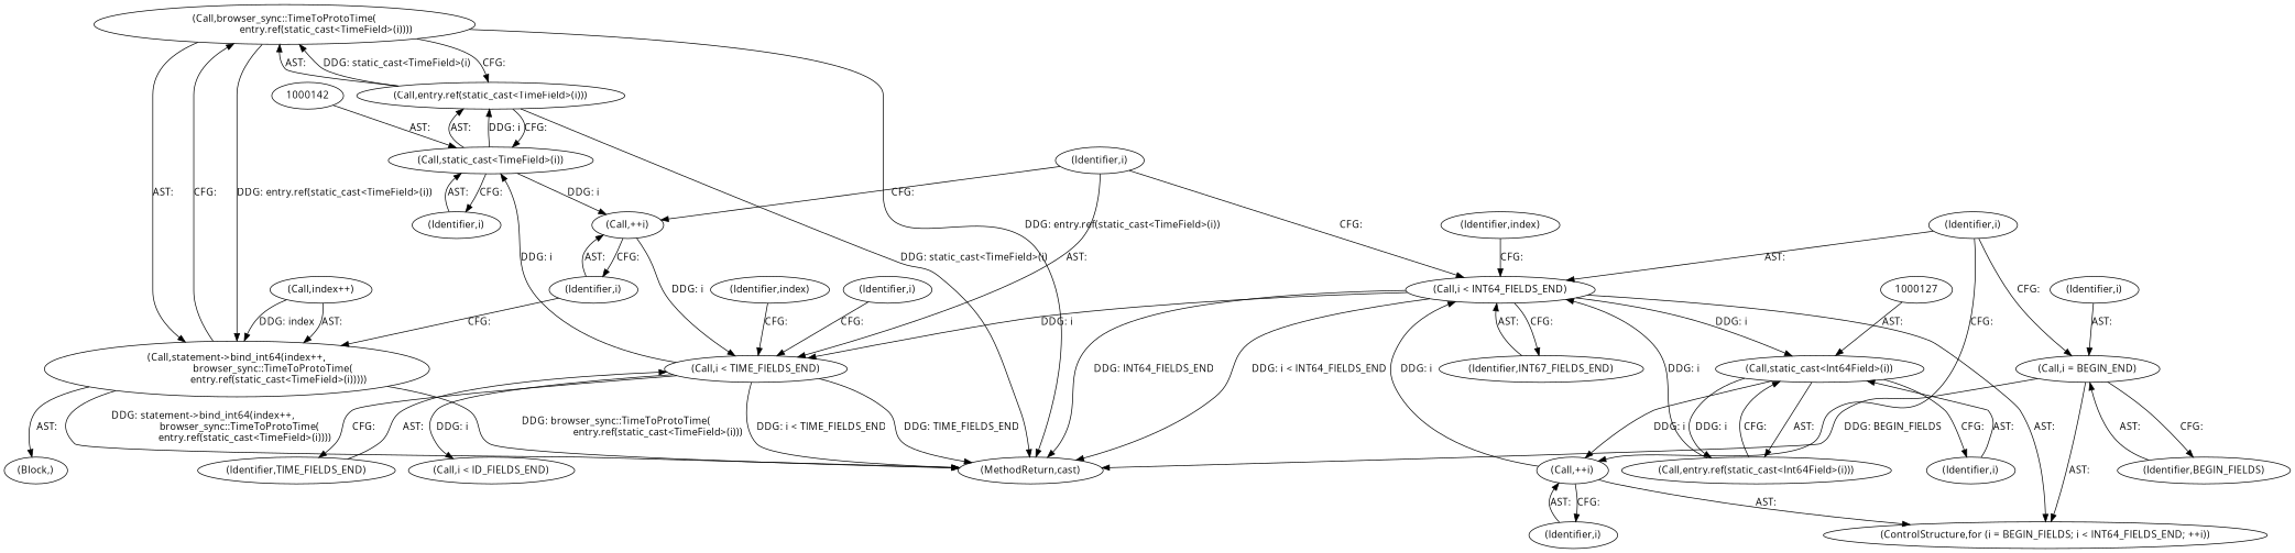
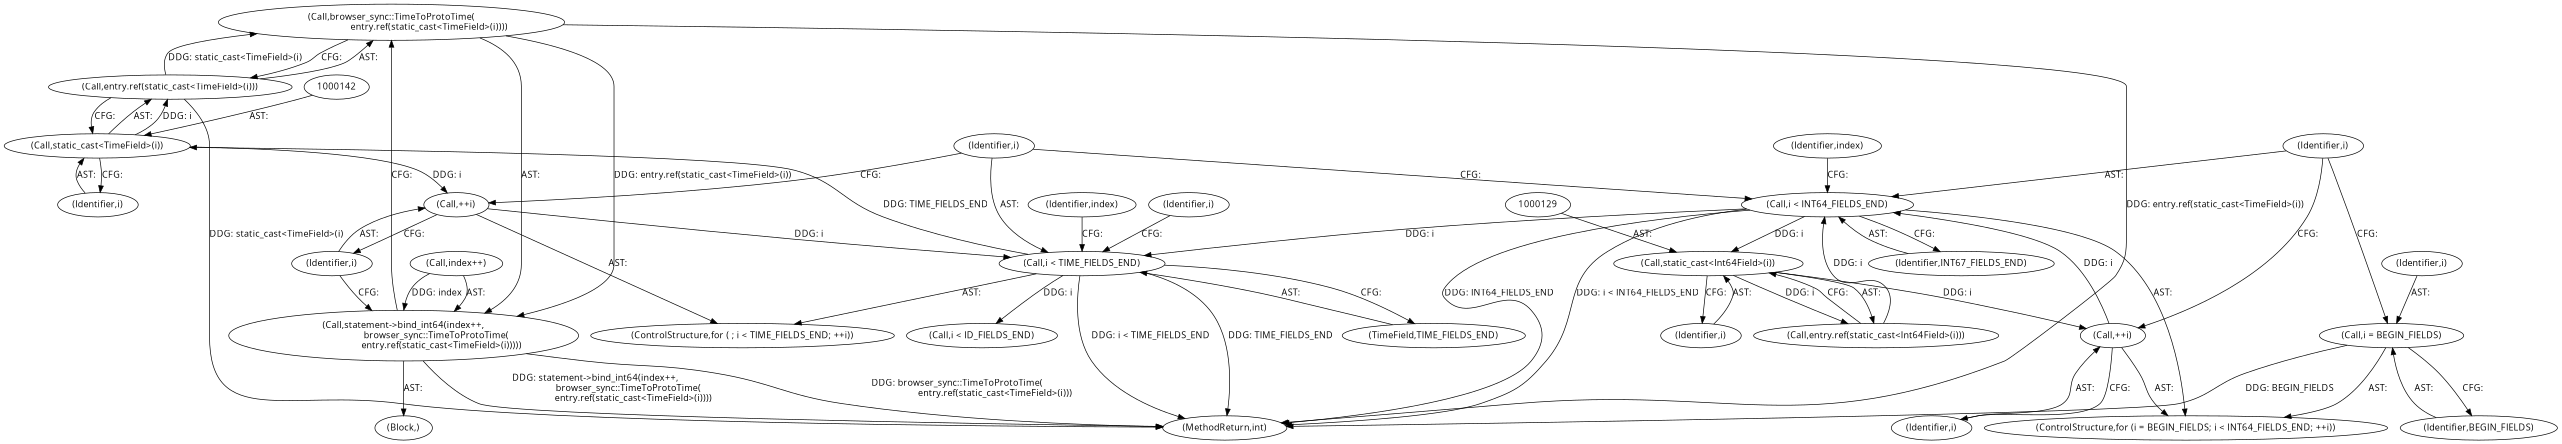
  digraph {
    fontname="Open Sans"
    node [fontname="Open Sans"]
    edge [fontname="Open Sans"]
    n1 [label="(Call,browser_sync::TimeToProtoTime(\n                              entry.ref(static_cast<TimeField>(i))))"]
    n2 [label="(Call,entry.ref(static_cast<TimeField>(i)))"]
    n3 [label="(Call,statement->bind_int64(index++,\n                          browser_sync::TimeToProtoTime(\n                              entry.ref(static_cast<TimeField>(i)))))"]
-   n4 [label="(MethodReturn,cast)"]
+   n4 [label="(MethodReturn,int)"]
    n5 [label="(Call,static_cast<TimeField>(i))"]
    n6 [label="(Block,)"]
    n7 [label="(Call,++i)"]
    n8 [label="(Identifier,i)"]
    n9 [label="(Call,i < TIME_FIELDS_END)"]
+   n10 [label="(ControlStructure,for ( ; i < TIME_FIELDS_END; ++i))"]
    n11 [label="(Identifier,i)"]
    n12 [label="(Call,i < ID_FIELDS_END)"]
-   n13 [label="(Identifier,TIME_FIELDS_END)"]
+   n13 [label="(TimeField,TIME_FIELDS_END)"]
    n14 [label="(Call,i < INT64_FIELDS_END)"]
    n15 [label="(Call,static_cast<Int64Field>(i))"]
    n16 [label="(Identifier,INT67_FIELDS_END)"]
    n17 [label="(ControlStructure,for (i = BEGIN_FIELDS; i < INT64_FIELDS_END; ++i))"]
    n18 [label="(Call,++i)"]
    n19 [label="(Call,entry.ref(static_cast<Int64Field>(i)))"]
    n20 [label="(Identifier,i)"]
-   n21 [label="(Call,i = BEGIN_END)"]
+   n21 [label="(Call,i = BEGIN_FIELDS)"]
    n22 [label="(Identifier,BEGIN_FIELDS)"]
    n23 [label="(Identifier,i)"]
    n24 [label="(Identifier,index)"]
    n25 [label="(Call,index++)"]
    n26 [label="(Identifier,i)"]
    n27 [label="(Identifier,index)"]
    n28 [label="(Identifier,i)"]
    n29 [label="(Identifier,i)"]
    n30 [label="(Identifier,i)"]
    1000142
-   1000127
+   1000127 [label=1000129]
    n1 -> n2 [label="CFG: "]
    n1 -> n3 [label="AST: "]
    n1 -> n3 [label="DDG: entry.ref(static_cast<TimeField>(i))"]
    n1 -> n4 [label="DDG: entry.ref(static_cast<TimeField>(i))"]
    n2 -> n1 [label="AST: "]
    n2 -> n1 [label="DDG: static_cast<TimeField>(i)"]
    n2 -> n4 [label="DDG: static_cast<TimeField>(i)"]
    n2 -> n5 [label="CFG: "]
    n3 -> n1 [label="CFG: "]
    n3 -> n4 [label="DDG: browser_sync::TimeToProtoTime(\n                              entry.ref(static_cast<TimeField>(i)))"]
    n3 -> n4 [label="DDG: statement->bind_int64(index++,\n                          browser_sync::TimeToProtoTime(\n                              entry.ref(static_cast<TimeField>(i))))"]
    n3 -> n6 [label="AST: "]
    n5 -> n2 [label="AST: "]
    n5 -> n2 [label="DDG: i"]
    n5 -> n7 [label="DDG: i"]
    n5 -> n8 [label="CFG: "]
    n7 -> n9 [label="DDG: i"]
+   n7 -> n10 [label="AST: "]
    n7 -> n11 [label="CFG: "]
    n8 -> n5 [label="AST: "]
    n9 -> n4 [label="DDG: i < TIME_FIELDS_END"]
    n9 -> n4 [label="DDG: TIME_FIELDS_END"]
-   n9 -> n5 [label="DDG: i"]
+   n9 -> n5 [label="DDG: TIME_FIELDS_END"]
+   n9 -> n10 [label="AST: "]
    n9 -> n12 [label="DDG: i"]
    n9 -> n13 [label="CFG: "]
    n11 -> n3 [label="CFG: "]
    n11 -> n7 [label="AST: "]
    n13 -> n9 [label="AST: "]
    n14 -> n4 [label="DDG: INT64_FIELDS_END"]
    n14 -> n4 [label="DDG: i < INT64_FIELDS_END"]
    n14 -> n9 [label="DDG: i"]
    n14 -> n15 [label="DDG: i"]
    n14 -> n16 [label="CFG: "]
    n14 -> n17 [label="AST: "]
    n15 -> n18 [label="DDG: i"]
    n15 -> n19 [label="AST: "]
    n15 -> n19 [label="DDG: i"]
    n15 -> n20 [label="CFG: "]
    n16 -> n14 [label="AST: "]
    n18 -> n14 [label="DDG: i"]
    n18 -> n17 [label="AST: "]
    n18 -> n23 [label="CFG: "]
    n19 -> n14 [label="DDG: i"]
    n19 -> n15 [label="CFG: "]
    n20 -> n15 [label="AST: "]
    n21 -> n4 [label="DDG: BEGIN_FIELDS"]
    n21 -> n17 [label="AST: "]
    n21 -> n22 [label="CFG: "]
    n22 -> n21 [label="AST: "]
    n23 -> n18 [label="AST: "]
    n24 -> n14 [label="CFG: "]
    n25 -> n3 [label="AST: "]
    n25 -> n3 [label="DDG: index"]
    n26 -> n14 [label="AST: "]
    n26 -> n18 [label="CFG: "]
    n26 -> n21 [label="CFG: "]
    n27 -> n9 [label="CFG: "]
    n28 -> n9 [label="CFG: "]
    n29 -> n7 [label="CFG: "]
    n29 -> n9 [label="AST: "]
    n29 -> n14 [label="CFG: "]
    n30 -> n21 [label="AST: "]
    1000142 -> n5 [label="AST: "]
    1000127 -> n15 [label="AST: "]
  }
